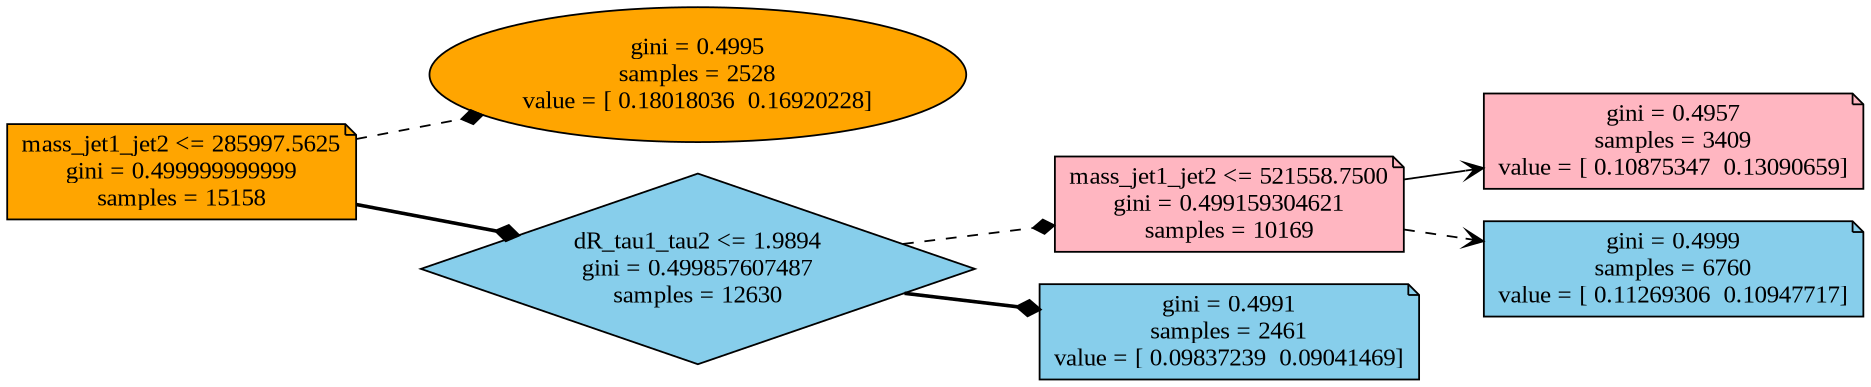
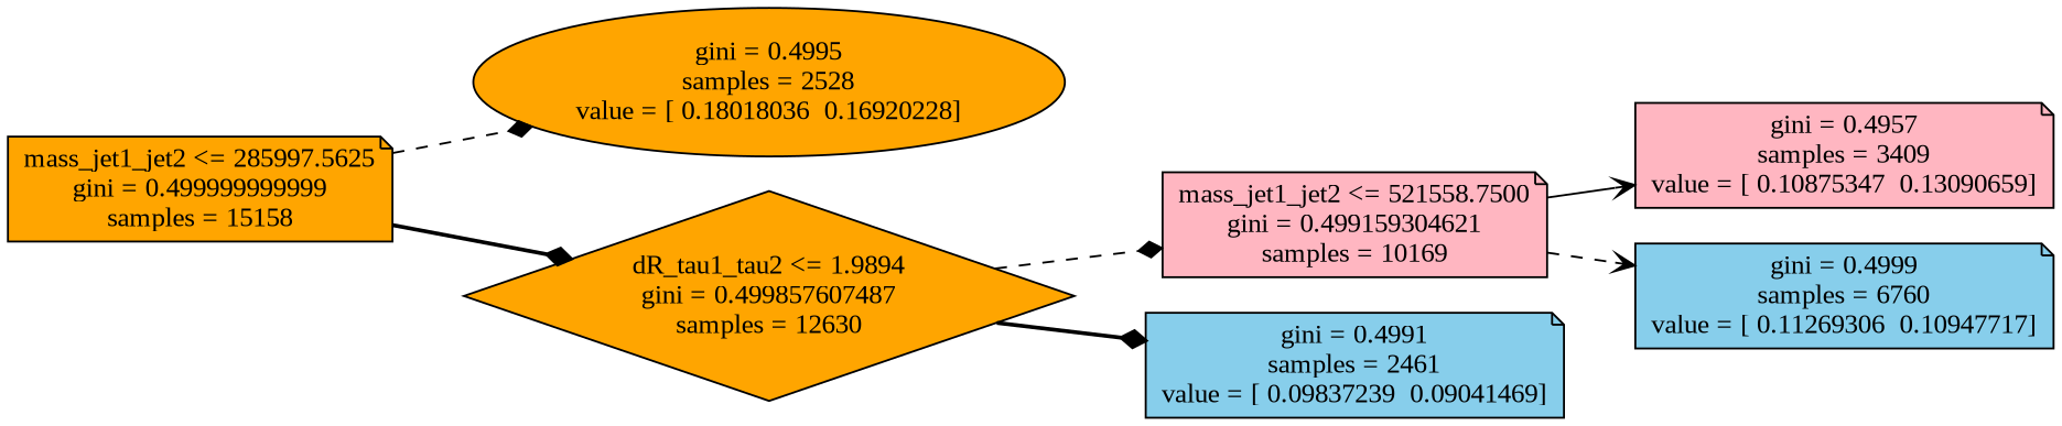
  digraph {
    rankdir=LR
    fontname="Liberation Serif"
    node [shape=note style=filled fillcolor=skyblue fontname="Liberation Serif"]
    edge [style=dashed arrowhead=diamond fontname="Liberation Serif"]
    n1 [label="mass_jet1_jet2 <= 285997.5625\ngini = 0.499999999999\nsamples = 15158" fillcolor=orange]
    n2 [label="gini = 0.4995\nsamples = 2528\nvalue = [ 0.18018036  0.16920228]" shape=ellipse fillcolor=orange]
-   n3 [label="dR_tau1_tau2 <= 1.9894\ngini = 0.499857607487\nsamples = 12630" shape=diamond]
+   n3 [label="dR_tau1_tau2 <= 1.9894\ngini = 0.499857607487\nsamples = 12630" shape=diamond fillcolor=orange]
    n4 [label="mass_jet1_jet2 <= 521558.7500\ngini = 0.499159304621\nsamples = 10169" fillcolor=lightpink]
    n5 [label="gini = 0.4991\nsamples = 2461\nvalue = [ 0.09837239  0.09041469]"]
    n6 [label="gini = 0.4957\nsamples = 3409\nvalue = [ 0.10875347  0.13090659]" fillcolor=lightpink]
    n7 [label="gini = 0.4999\nsamples = 6760\nvalue = [ 0.11269306  0.10947717]"]
    n1 -> n2
    n1 -> n3 [style=bold]
    n3 -> n4
    n3 -> n5 [style=bold]
    n4 -> n6 [style=solid arrowhead=vee]
    n4 -> n7 [arrowhead=vee]
  }
